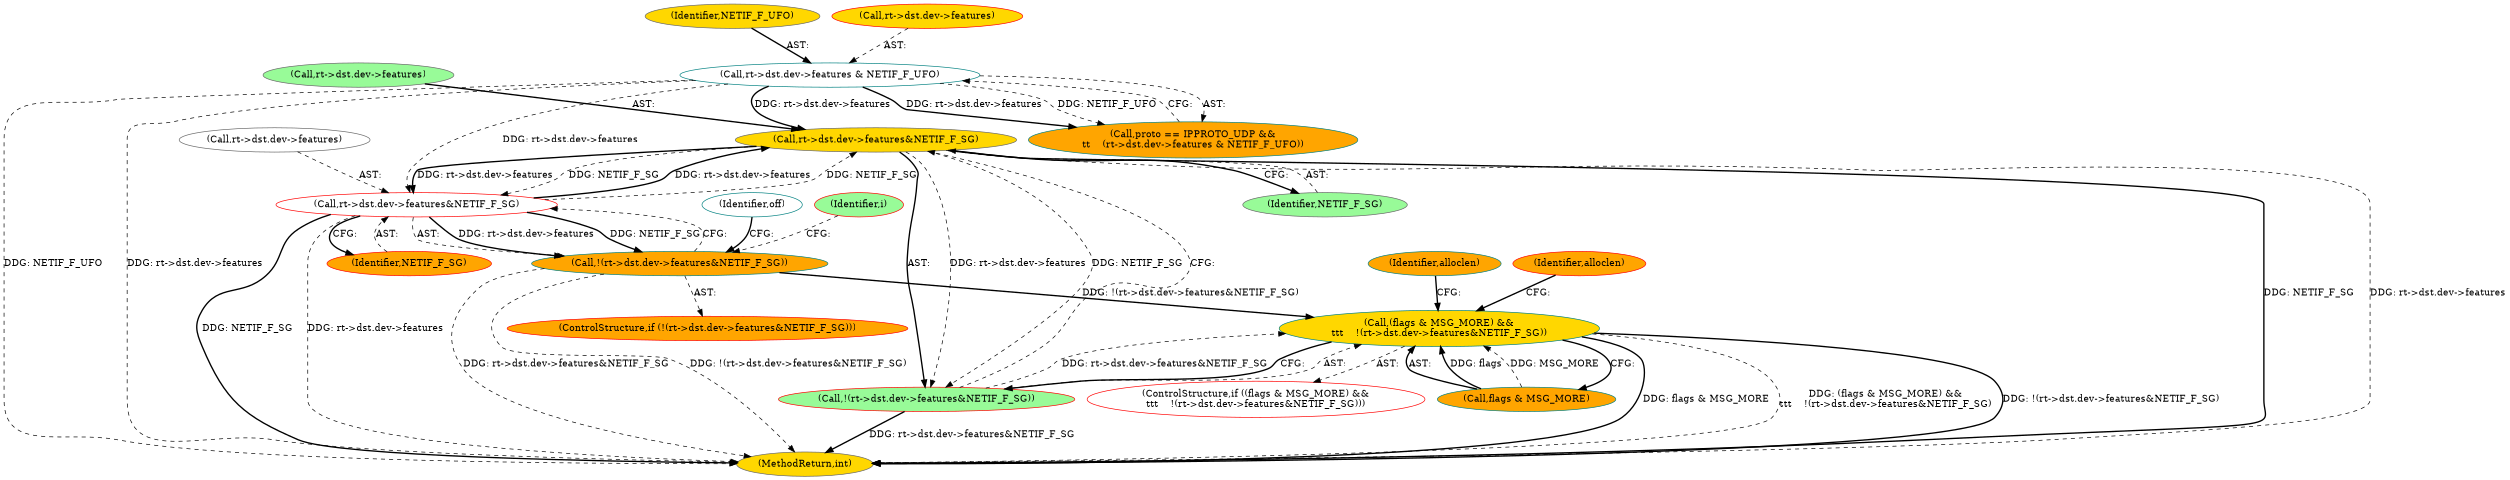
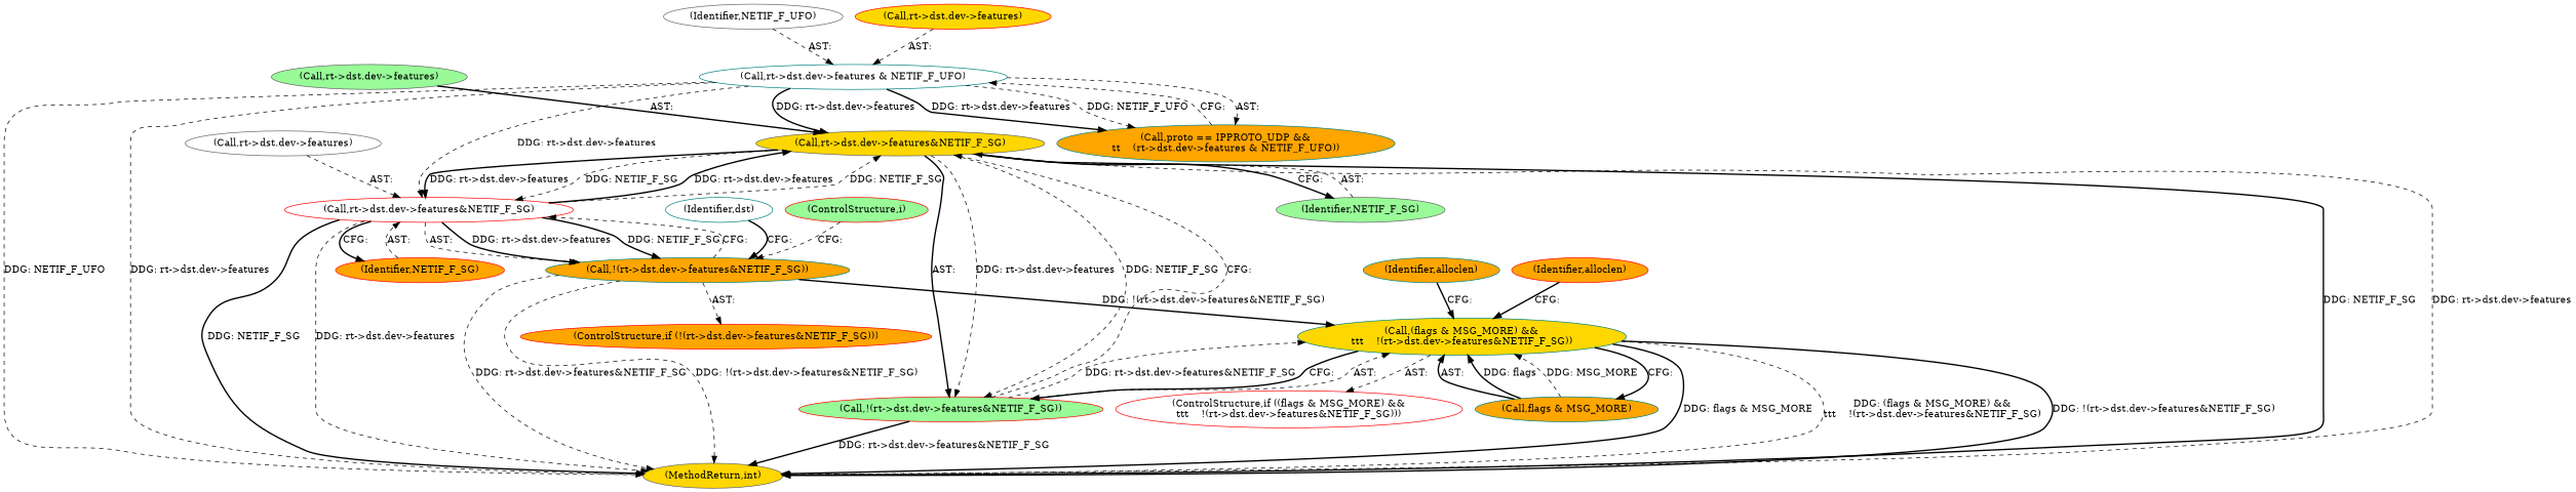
  digraph {
    node [color=red fillcolor=orange style=filled]
    edge [style=dashed]
    n1 [color=gray40 fillcolor=gold label="(Call,rt->dst.dev->features&NETIF_F_SG)"]
    n2 [fillcolor=white label="(Call,rt->dst.dev->features&NETIF_F_SG)"]
    n3 [fillcolor=palegreen label="(Call,!(rt->dst.dev->features&NETIF_F_SG))"]
    n4 [color=gray40 fillcolor=palegreen label="(Identifier,NETIF_F_SG)"]
    n5 [color=gray40 fillcolor=gold label="(MethodReturn,int)"]
    n6 [color=teal label="(Call,!(rt->dst.dev->features&NETIF_F_SG))"]
    n7 [label="(Identifier,NETIF_F_SG)"]
    n8 [color=teal fillcolor=gold label="(Call,(flags & MSG_MORE) &&\n\t\t\t    !(rt->dst.dev->features&NETIF_F_SG))"]
    n9 [color=teal fillcolor=white label="(Call,rt->dst.dev->features & NETIF_F_UFO)"]
    n10 [color=teal label="(Call,proto == IPPROTO_UDP &&\n\t\t    (rt->dst.dev->features & NETIF_F_UFO))"]
-   n11 [color=gray40 fillcolor=gold label="(Identifier,NETIF_F_UFO)"]
+   n11 [color=gray40 fillcolor=white label="(Identifier,NETIF_F_UFO)"]
    n12 [label="(ControlStructure,if (!(rt->dst.dev->features&NETIF_F_SG)))"]
    n13 [color=teal label="(Call,flags & MSG_MORE)"]
    n14 [fillcolor=white label="(ControlStructure,if ((flags & MSG_MORE) &&\n\t\t\t    !(rt->dst.dev->features&NETIF_F_SG)))"]
    n15 [color=teal label="(Identifier,alloclen)"]
    n16 [label="(Identifier,alloclen)"]
-   n17 [color=teal fillcolor=white label="(Identifier,off)"]
+   n17 [color=teal fillcolor=white label="(Identifier,dst)"]
    n18 [fillcolor=gold label="(Call,rt->dst.dev->features)"]
    n19 [color=gray40 fillcolor=palegreen label="(Call,rt->dst.dev->features)"]
    n20 [color=gray40 fillcolor=white label="(Call,rt->dst.dev->features)"]
-   n21 [fillcolor=palegreen label="(Identifier,i)"]
+   n21 [fillcolor=palegreen label="(ControlStructure,i)"]
    n1 -> n2 [label="DDG: rt->dst.dev->features" style=bold]
    n1 -> n2 [label="DDG: NETIF_F_SG"]
    n1 -> n3 [label="AST: " style=bold]
    n1 -> n3 [label="DDG: rt->dst.dev->features"]
    n1 -> n3 [label="DDG: NETIF_F_SG"]
    n1 -> n4 [label="CFG: " style=bold]
    n1 -> n5 [label="DDG: NETIF_F_SG" style=bold]
    n1 -> n5 [label="DDG: rt->dst.dev->features"]
    n2 -> n1 [label="DDG: rt->dst.dev->features" style=bold]
    n2 -> n1 [label="DDG: NETIF_F_SG"]
    n2 -> n5 [label="DDG: NETIF_F_SG" style=bold]
    n2 -> n5 [label="DDG: rt->dst.dev->features"]
    n2 -> n6 [label="AST: "]
    n2 -> n6 [label="DDG: rt->dst.dev->features" style=bold]
    n2 -> n6 [label="DDG: NETIF_F_SG" style=bold]
    n2 -> n7 [label="CFG: " style=bold]
    n3 -> n1 [label="CFG: "]
    n3 -> n5 [label="DDG: rt->dst.dev->features&NETIF_F_SG" style=bold]
    n3 -> n8 [label="AST: "]
    n3 -> n8 [label="DDG: rt->dst.dev->features&NETIF_F_SG"]
    n4 -> n1 [label="AST: "]
    n6 -> n2 [label="CFG: "]
    n6 -> n5 [label="DDG: rt->dst.dev->features&NETIF_F_SG"]
    n6 -> n5 [label="DDG: !(rt->dst.dev->features&NETIF_F_SG)"]
    n6 -> n8 [label="DDG: !(rt->dst.dev->features&NETIF_F_SG)" style=bold]
    n6 -> n12 [label="AST: "]
    n7 -> n2 [label="AST: "]
    n8 -> n3 [label="CFG: " style=bold]
    n8 -> n5 [label="DDG: flags & MSG_MORE" style=bold]
    n8 -> n5 [label="DDG: (flags & MSG_MORE) &&\n\t\t\t    !(rt->dst.dev->features&NETIF_F_SG)"]
    n8 -> n5 [label="DDG: !(rt->dst.dev->features&NETIF_F_SG)" style=bold]
    n8 -> n13 [label="CFG: " style=bold]
    n8 -> n14 [label="AST: "]
    n9 -> n1 [label="DDG: rt->dst.dev->features" style=bold]
    n9 -> n2 [label="DDG: rt->dst.dev->features"]
    n9 -> n5 [label="DDG: NETIF_F_UFO"]
    n9 -> n5 [label="DDG: rt->dst.dev->features"]
    n9 -> n10 [label="AST: "]
    n9 -> n10 [label="DDG: rt->dst.dev->features" style=bold]
    n9 -> n10 [label="DDG: NETIF_F_UFO"]
    n10 -> n9 [label="CFG: "]
-   n11 -> n9 [label="AST: " style=bold]
+   n11 -> n9 [label="AST: "]
    n13 -> n8 [label="AST: " style=bold]
    n13 -> n8 [label="DDG: flags" style=bold]
    n13 -> n8 [label="DDG: MSG_MORE"]
    n15 -> n8 [label="CFG: " style=bold]
    n16 -> n8 [label="CFG: " style=bold]
    n17 -> n6 [label="CFG: " style=bold]
    n18 -> n9 [label="AST: "]
    n19 -> n1 [label="AST: " style=bold]
    n20 -> n2 [label="AST: "]
    n21 -> n6 [label="CFG: "]
  }
